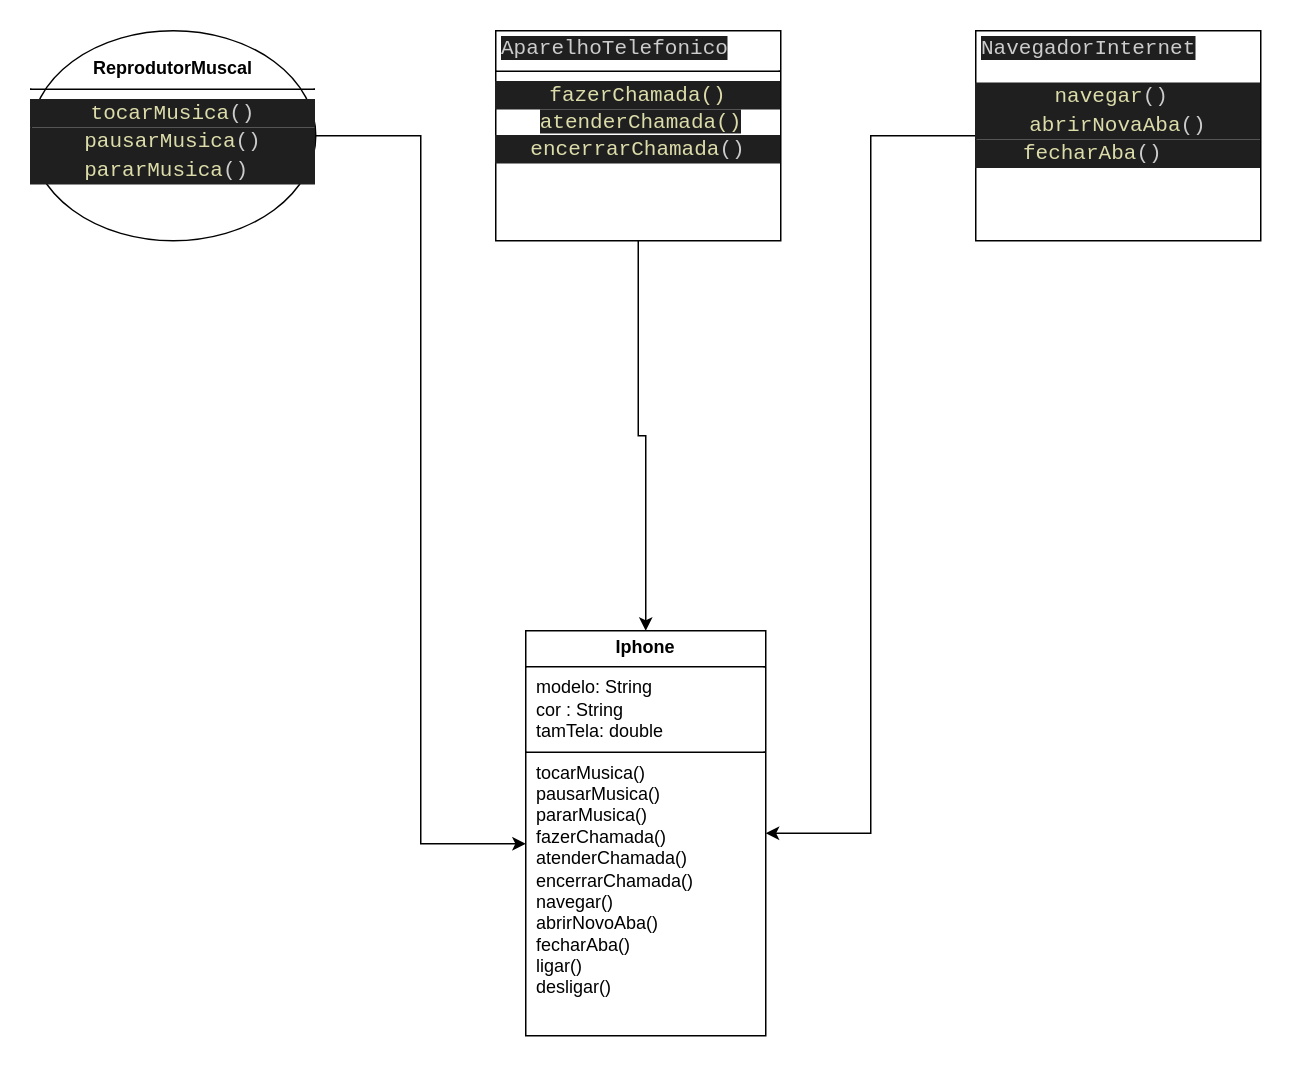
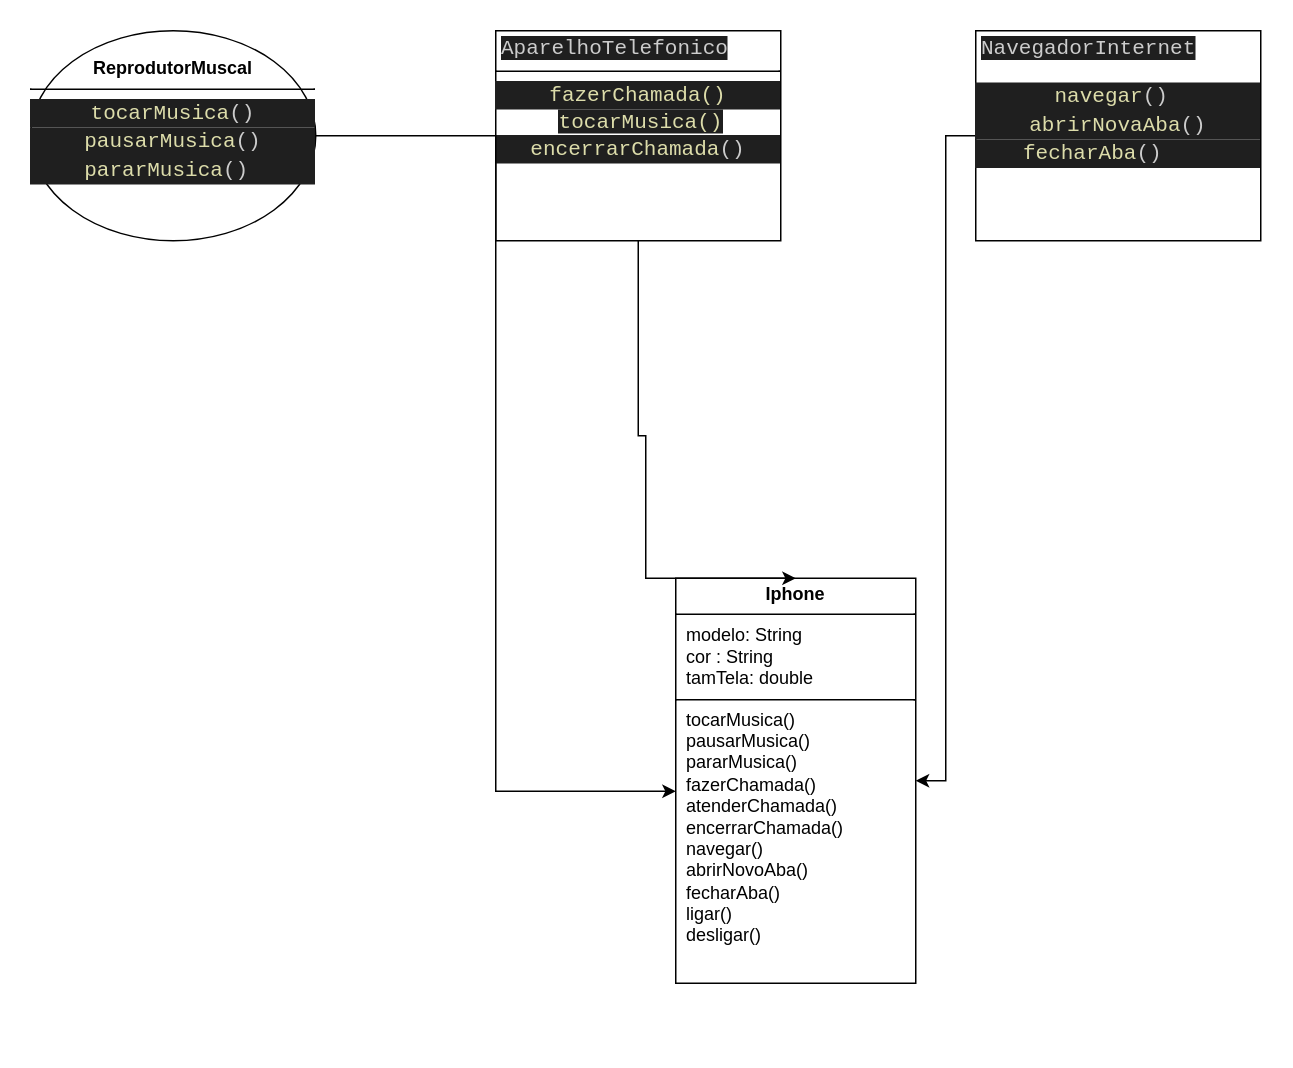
  <mxCell id="0" />
  <mxCell id="1" parent="0" />
  <mxCell id="2" value="&lt;p style=&quot;margin:0px;margin-top:4px;text-align:center;&quot;&gt;&lt;br&gt;&lt;b&gt;ReprodutorMuscal&lt;/b&gt;&lt;/p&gt;&lt;hr size=&quot;1&quot; style=&quot;border-style:solid;&quot;&gt;&lt;div style=&quot;text-align: center; color: rgb(204, 204, 204); background-color: rgb(31, 31, 31); font-family: Consolas, &amp;quot;Courier New&amp;quot;, monospace; font-size: 14px; line-height: 19px; white-space: pre;&quot;&gt;&lt;span style=&quot;color: #dcdcaa;&quot;&gt;tocarMusica&lt;/span&gt;()&lt;/div&gt;&lt;div style=&quot;text-align: center; color: rgb(204, 204, 204); background-color: rgb(31, 31, 31); font-family: Consolas, &amp;quot;Courier New&amp;quot;, monospace; font-size: 14px; line-height: 19px; white-space: pre;&quot;&gt;&lt;span style=&quot;color: #dcdcaa;&quot;&gt;pausarMusica&lt;/span&gt;()&lt;/div&gt;&lt;div style=&quot;text-align: center; color: rgb(204, 204, 204); background-color: rgb(31, 31, 31); font-family: Consolas, &amp;quot;Courier New&amp;quot;, monospace; font-size: 14px; line-height: 19px; white-space: pre;&quot;&gt;&lt;div style=&quot;line-height: 19px;&quot;&gt;&lt;span style=&quot;color: #dcdcaa;&quot;&gt;pararMusica&lt;/span&gt;() &lt;/div&gt;&lt;/div&gt;" style="ellipse;verticalAlign=top;align=left;overflow=fill;html=1;whiteSpace=wrap;" vertex="1" parent="1"><mxGeometry x="20" y="20" width="190" height="140" as="geometry" /></mxCell>
- <mxCell id="3" value="&lt;p style=&quot;margin:0px;margin-top:4px;text-align:center;&quot;&gt;&lt;b&gt;Iphone&lt;/b&gt;&lt;/p&gt;&lt;hr size=&quot;1&quot; style=&quot;border-style:solid;&quot;&gt;&lt;p style=&quot;margin:0px;margin-left:4px;&quot;&gt;&amp;nbsp;modelo: String&lt;/p&gt;&lt;p style=&quot;margin:0px;margin-left:4px;&quot;&gt;&amp;nbsp;cor : String&lt;/p&gt;&lt;p style=&quot;margin:0px;margin-left:4px;&quot;&gt;&amp;nbsp;tamTela: double&lt;/p&gt;&lt;hr size=&quot;1&quot; style=&quot;border-style:solid;&quot;&gt;&lt;p style=&quot;margin:0px;margin-left:4px;&quot;&gt;&amp;nbsp;tocarMusica()&lt;/p&gt;&lt;p style=&quot;margin:0px;margin-left:4px;&quot;&gt;&amp;nbsp;pausarMusica()&lt;/p&gt;&lt;p style=&quot;margin:0px;margin-left:4px;&quot;&gt;&amp;nbsp;pararMusica()&lt;/p&gt;&lt;p style=&quot;margin:0px;margin-left:4px;&quot;&gt;&amp;nbsp;fazerChamada()&lt;/p&gt;&lt;p style=&quot;margin:0px;margin-left:4px;&quot;&gt;&amp;nbsp;atenderChamada()&lt;/p&gt;&lt;p style=&quot;margin:0px;margin-left:4px;&quot;&gt;&amp;nbsp;encerrarChamada()&lt;/p&gt;&lt;p style=&quot;margin:0px;margin-left:4px;&quot;&gt;&amp;nbsp;navegar()&lt;/p&gt;&lt;p style=&quot;margin:0px;margin-left:4px;&quot;&gt;&amp;nbsp;abrirNovoAba()&lt;/p&gt;&lt;p style=&quot;margin:0px;margin-left:4px;&quot;&gt;&amp;nbsp;fecharAba()&lt;/p&gt;&lt;p style=&quot;margin:0px;margin-left:4px;&quot;&gt;&amp;nbsp;ligar()&lt;/p&gt;&lt;p style=&quot;margin:0px;margin-left:4px;&quot;&gt;&amp;nbsp;desligar()&lt;/p&gt;&lt;p style=&quot;margin:0px;margin-left:4px;&quot;&gt;&lt;br&gt;&lt;/p&gt;" style="verticalAlign=top;align=left;overflow=fill;html=1;whiteSpace=wrap;" vertex="1" parent="1"><mxGeometry x="350" y="420" width="160" height="270" as="geometry" /></mxCell>
+ <mxCell id="3" value="&lt;p style=&quot;margin:0px;margin-top:4px;text-align:center;&quot;&gt;&lt;b&gt;Iphone&lt;/b&gt;&lt;/p&gt;&lt;hr size=&quot;1&quot; style=&quot;border-style:solid;&quot;&gt;&lt;p style=&quot;margin:0px;margin-left:4px;&quot;&gt;&amp;nbsp;modelo: String&lt;/p&gt;&lt;p style=&quot;margin:0px;margin-left:4px;&quot;&gt;&amp;nbsp;cor : String&lt;/p&gt;&lt;p style=&quot;margin:0px;margin-left:4px;&quot;&gt;&amp;nbsp;tamTela: double&lt;/p&gt;&lt;hr size=&quot;1&quot; style=&quot;border-style:solid;&quot;&gt;&lt;p style=&quot;margin:0px;margin-left:4px;&quot;&gt;&amp;nbsp;tocarMusica()&lt;/p&gt;&lt;p style=&quot;margin:0px;margin-left:4px;&quot;&gt;&amp;nbsp;pausarMusica()&lt;/p&gt;&lt;p style=&quot;margin:0px;margin-left:4px;&quot;&gt;&amp;nbsp;pararMusica()&lt;/p&gt;&lt;p style=&quot;margin:0px;margin-left:4px;&quot;&gt;&amp;nbsp;fazerChamada()&lt;/p&gt;&lt;p style=&quot;margin:0px;margin-left:4px;&quot;&gt;&amp;nbsp;atenderChamada()&lt;/p&gt;&lt;p style=&quot;margin:0px;margin-left:4px;&quot;&gt;&amp;nbsp;encerrarChamada()&lt;/p&gt;&lt;p style=&quot;margin:0px;margin-left:4px;&quot;&gt;&amp;nbsp;navegar()&lt;/p&gt;&lt;p style=&quot;margin:0px;margin-left:4px;&quot;&gt;&amp;nbsp;abrirNovoAba()&lt;/p&gt;&lt;p style=&quot;margin:0px;margin-left:4px;&quot;&gt;&amp;nbsp;fecharAba()&lt;/p&gt;&lt;p style=&quot;margin:0px;margin-left:4px;&quot;&gt;&amp;nbsp;ligar()&lt;/p&gt;&lt;p style=&quot;margin:0px;margin-left:4px;&quot;&gt;&amp;nbsp;desligar()&lt;/p&gt;&lt;p style=&quot;margin:0px;margin-left:4px;&quot;&gt;&lt;br&gt;&lt;/p&gt;" style="verticalAlign=top;align=left;overflow=fill;html=1;whiteSpace=wrap;" vertex="1" parent="1"><mxGeometry x="450" y="385" width="160" height="270" as="geometry" /></mxCell>
  <mxCell id="4" style="edgeStyle=orthogonalEdgeStyle;rounded=0;orthogonalLoop=1;jettySize=auto;html=1;entryX=0.5;entryY=0;entryDx=0;entryDy=0;" edge="1" parent="1" source="5" target="3"><mxGeometry relative="1" as="geometry"><Array as="points"><mxPoint x="425" y="290" /><mxPoint x="430" y="290" /></Array></mxGeometry></mxCell>
- <mxCell id="5" value="&lt;p style=&quot;margin:0px;margin-top:4px;text-align:center;&quot;&gt;&lt;/p&gt;&lt;p style=&quot;margin:0px;margin-left:4px;&quot;&gt;&lt;span style=&quot;background-color: rgb(31, 31, 31); color: rgb(204, 204, 204); font-family: Consolas, &amp;quot;Courier New&amp;quot;, monospace; font-size: 14px; white-space: pre;&quot;&gt;AparelhoTelefonico&lt;/span&gt;&lt;/p&gt;&lt;hr size=&quot;1&quot; style=&quot;border-style:solid;&quot;&gt;&lt;div style=&quot;text-align: center; color: rgb(204, 204, 204); background-color: rgb(31, 31, 31); font-family: Consolas, &amp;quot;Courier New&amp;quot;, monospace; font-size: 14px; line-height: 19px; white-space: pre;&quot;&gt;&lt;span style=&quot;color: #dcdcaa;&quot;&gt;fazerChamada()&lt;/span&gt;&lt;/div&gt;&lt;div style=&quot;text-align: center;&quot;&gt;&lt;/div&gt;&lt;p style=&quot;text-align: center; margin: 0px 0px 0px 4px;&quot;&gt;&lt;span style=&quot;color: rgb(220, 220, 170); background-color: rgb(31, 31, 31); font-family: Consolas, &amp;quot;Courier New&amp;quot;, monospace; font-size: 14px; white-space: pre;&quot;&gt;atenderChamada()&lt;/span&gt;&lt;/p&gt;&lt;div style=&quot;text-align: center; color: rgb(204, 204, 204); background-color: rgb(31, 31, 31); font-family: Consolas, &amp;quot;Courier New&amp;quot;, monospace; font-size: 14px; line-height: 19px; white-space: pre;&quot;&gt;&lt;span style=&quot;color: #dcdcaa;&quot;&gt;encerrarChamada&lt;/span&gt;()&lt;/div&gt;" style="verticalAlign=top;align=left;overflow=fill;html=1;whiteSpace=wrap;" vertex="1" parent="1"><mxGeometry x="330" y="20" width="190" height="140" as="geometry" /></mxCell>
+ <mxCell id="5" value="&lt;p style=&quot;margin:0px;margin-top:4px;text-align:center;&quot;&gt;&lt;/p&gt;&lt;p style=&quot;margin:0px;margin-left:4px;&quot;&gt;&lt;span style=&quot;background-color: rgb(31, 31, 31); color: rgb(204, 204, 204); font-family: Consolas, &amp;quot;Courier New&amp;quot;, monospace; font-size: 14px; white-space: pre;&quot;&gt;AparelhoTelefonico&lt;/span&gt;&lt;/p&gt;&lt;hr size=&quot;1&quot; style=&quot;border-style:solid;&quot;&gt;&lt;div style=&quot;text-align: center; color: rgb(204, 204, 204); background-color: rgb(31, 31, 31); font-family: Consolas, &amp;quot;Courier New&amp;quot;, monospace; font-size: 14px; line-height: 19px; white-space: pre;&quot;&gt;&lt;span style=&quot;color: #dcdcaa;&quot;&gt;fazerChamada()&lt;/span&gt;&lt;/div&gt;&lt;div style=&quot;text-align: center;&quot;&gt;&lt;/div&gt;&lt;p style=&quot;text-align: center; margin: 0px 0px 0px 4px;&quot;&gt;&lt;span style=&quot;color: rgb(220, 220, 170); background-color: rgb(31, 31, 31); font-family: Consolas, &amp;quot;Courier New&amp;quot;, monospace; font-size: 14px; white-space: pre;&quot;&gt;tocarMusica()&lt;/span&gt;&lt;/p&gt;&lt;div style=&quot;text-align: center; color: rgb(204, 204, 204); background-color: rgb(31, 31, 31); font-family: Consolas, &amp;quot;Courier New&amp;quot;, monospace; font-size: 14px; line-height: 19px; white-space: pre;&quot;&gt;&lt;span style=&quot;color: #dcdcaa;&quot;&gt;encerrarChamada&lt;/span&gt;()&lt;/div&gt;" style="verticalAlign=top;align=left;overflow=fill;html=1;whiteSpace=wrap;" vertex="1" parent="1"><mxGeometry x="330" y="20" width="190" height="140" as="geometry" /></mxCell>
  <mxCell id="6" style="edgeStyle=orthogonalEdgeStyle;rounded=0;orthogonalLoop=1;jettySize=auto;html=1;entryX=1;entryY=0.5;entryDx=0;entryDy=0;" edge="1" parent="1" source="7" target="3"><mxGeometry relative="1" as="geometry" /></mxCell>
  <mxCell id="7" value="&lt;p style=&quot;margin:0px;margin-top:4px;text-align:center;&quot;&gt;&lt;/p&gt;&lt;p style=&quot;margin:0px;margin-left:4px;&quot;&gt;&lt;span style=&quot;background-color: rgb(31, 31, 31); color: rgb(204, 204, 204); font-family: Consolas, &amp;quot;Courier New&amp;quot;, monospace; font-size: 14px; white-space: pre;&quot;&gt;NavegadorInternet&lt;/span&gt;&lt;/p&gt;&lt;p style=&quot;margin:0px;margin-left:4px;&quot;&gt;&lt;/p&gt;&lt;p style=&quot;margin:0px;margin-left:4px;&quot;&gt;&lt;br&gt;&lt;/p&gt;&lt;div style=&quot;text-align: center; color: rgb(204, 204, 204); background-color: rgb(31, 31, 31); font-family: Consolas, &amp;quot;Courier New&amp;quot;, monospace; font-size: 14px; line-height: 19px; white-space: pre;&quot;&gt;&lt;span style=&quot;color: #dcdcaa;&quot;&gt;navegar&lt;/span&gt;() &lt;/div&gt;&lt;div style=&quot;text-align: center; color: rgb(204, 204, 204); background-color: rgb(31, 31, 31); font-family: Consolas, &amp;quot;Courier New&amp;quot;, monospace; font-size: 14px; line-height: 19px; white-space: pre;&quot;&gt;&lt;span style=&quot;color: #dcdcaa;&quot;&gt;abrirNovaAba&lt;/span&gt;()&lt;/div&gt;&lt;div style=&quot;text-align: center; color: rgb(204, 204, 204); background-color: rgb(31, 31, 31); font-family: Consolas, &amp;quot;Courier New&amp;quot;, monospace; font-size: 14px; line-height: 19px; white-space: pre;&quot;&gt;&lt;span style=&quot;text-align: left; color: rgb(220, 220, 170);&quot;&gt;fecharAba&lt;/span&gt;&lt;span style=&quot;&quot;&gt;() &amp;nbsp; &lt;/span&gt; &lt;/div&gt;" style="verticalAlign=top;align=left;overflow=fill;html=1;whiteSpace=wrap;" vertex="1" parent="1"><mxGeometry x="650" y="20" width="190" height="140" as="geometry" /></mxCell>
  <mxCell id="8" style="edgeStyle=orthogonalEdgeStyle;rounded=0;orthogonalLoop=1;jettySize=auto;html=1;entryX=0;entryY=0.526;entryDx=0;entryDy=0;entryPerimeter=0;" edge="1" parent="1" source="2" target="3"><mxGeometry relative="1" as="geometry" /></mxCell>
